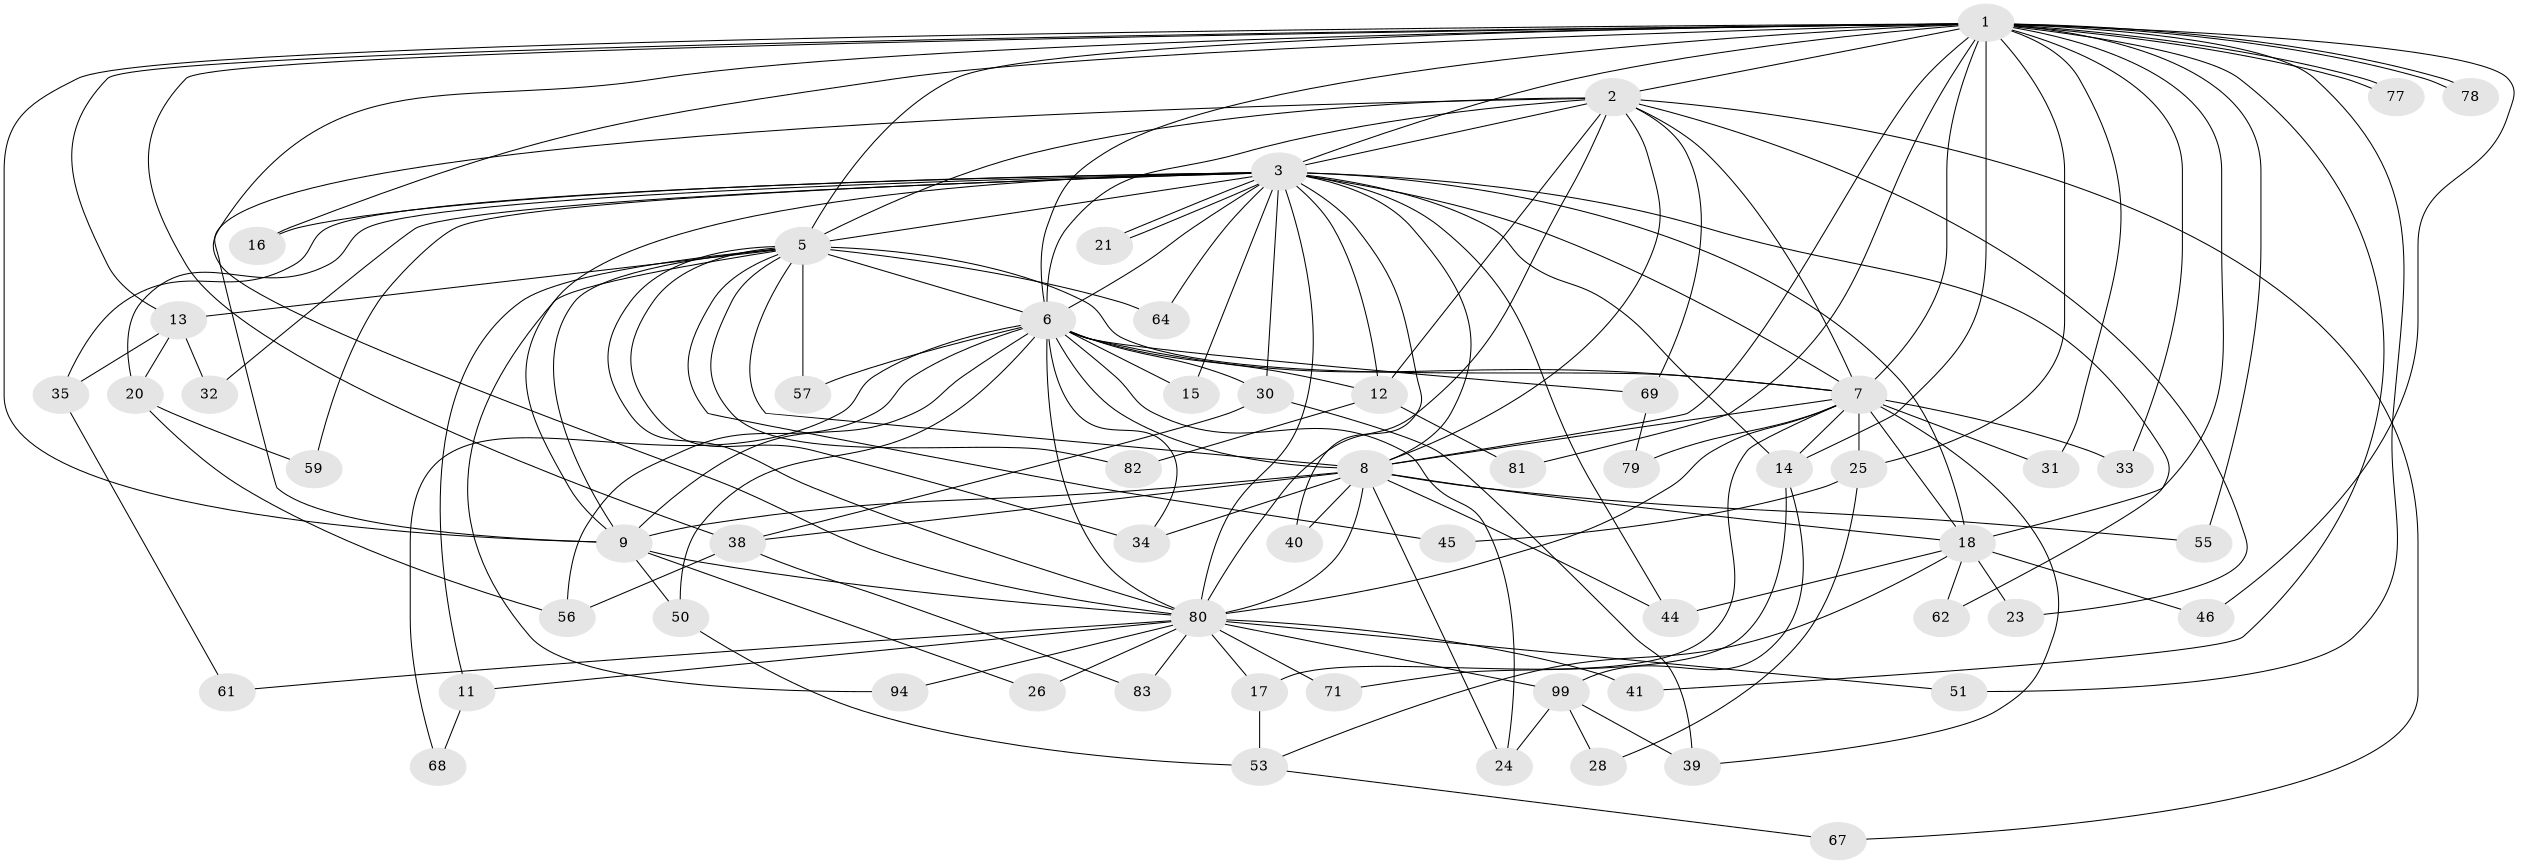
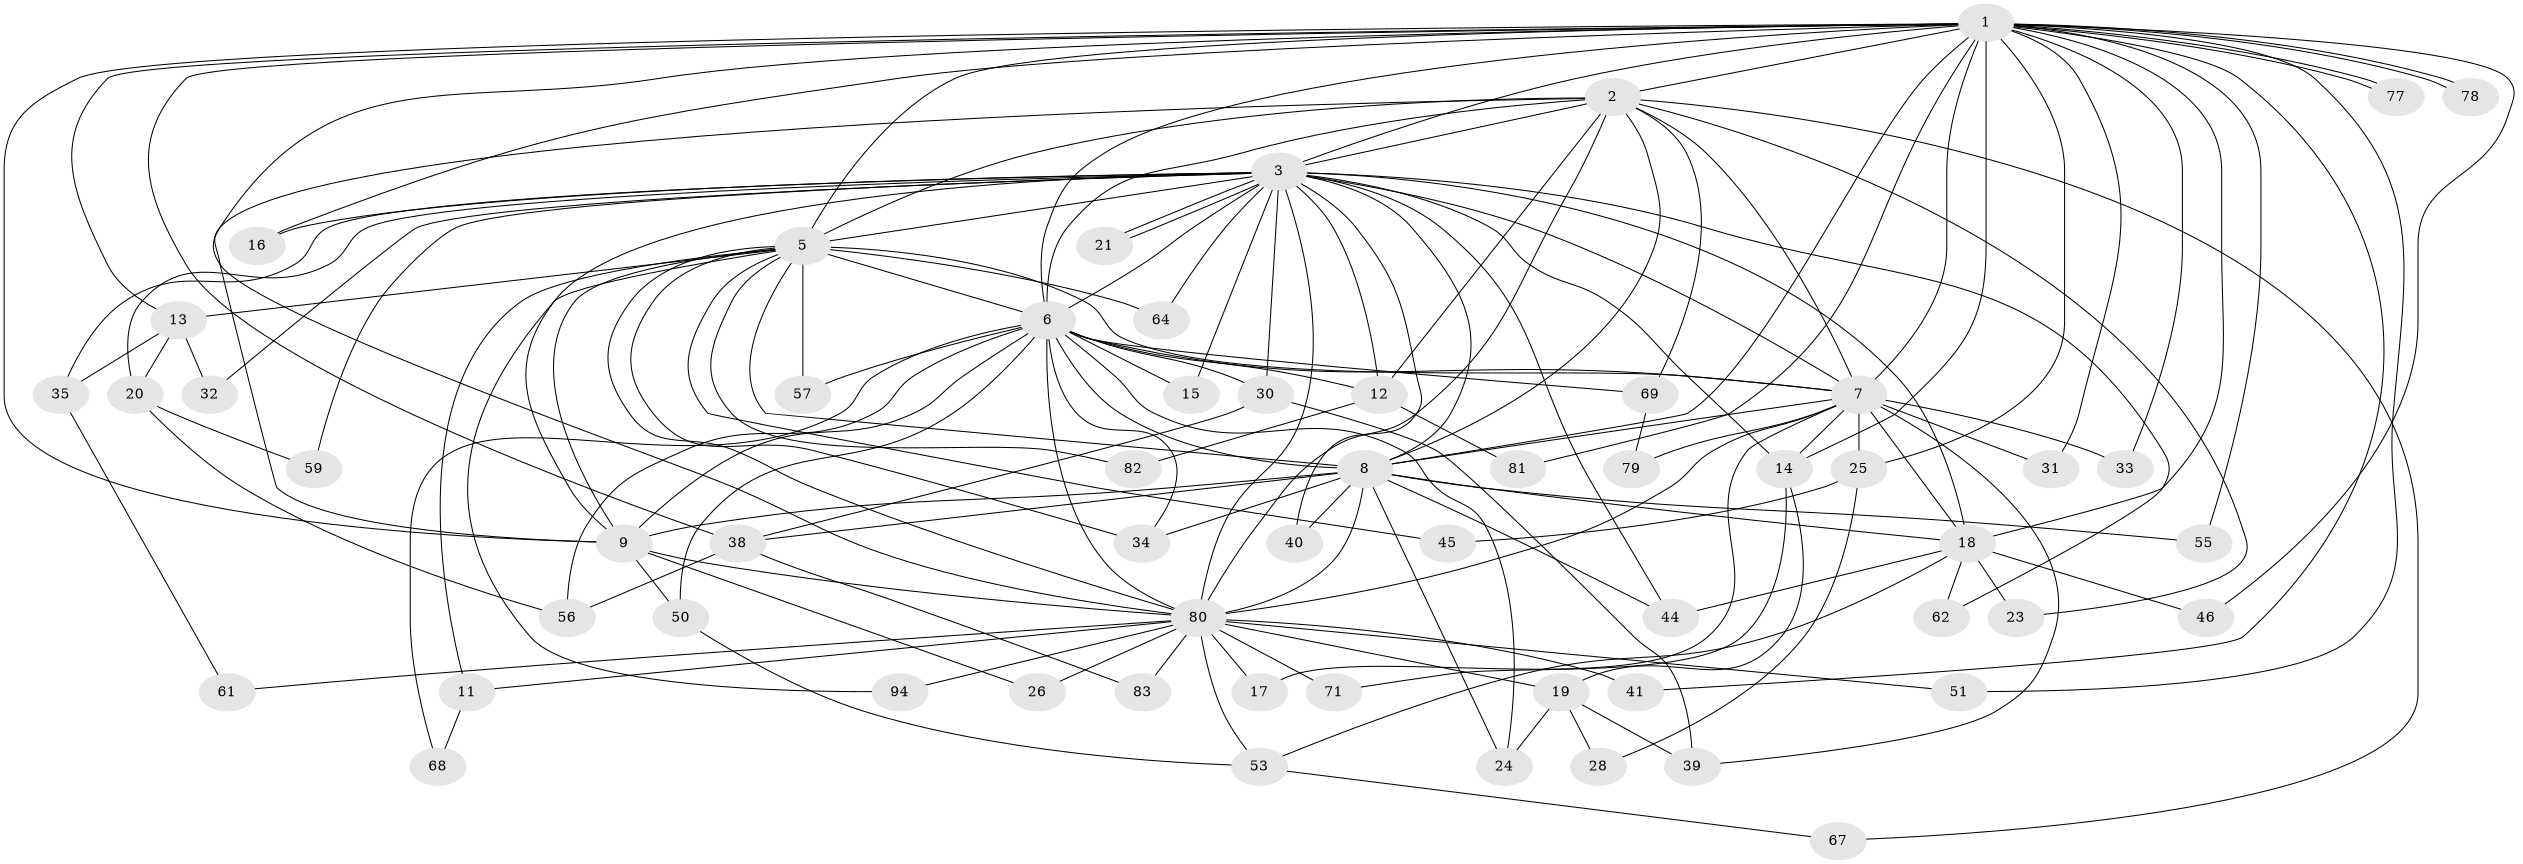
  graph {
    node [color=gray90 style=filled]
    1 [super="+52"]
    2 [super="+58"]
    3 [super="+4"]
    5 [super="+47"]
    6 [super="+37"]
    7 [super="+66"]
    8 [super="+48"]
    9 [super="+63"]
    n9 [label=80 super="+29"]
    13
    14 [super="+43"]
    16 [super="+36"]
    18 [super="+27"]
    25 [super="+42"]
    31
    33 [super="+80"]
    38 [super="+49"]
    41
    46
    51
    55
    77
    78
    81
    12 [super="+74"]
    23
    67
    69
    15
    20 [super="+22"]
    21
    30 [super="+73"]
    32
    35
    40
    44 [super="+76"]
    59
    62
    64 [super="+72"]
    11
    34 [super="+65"]
    45
    n43 [label=94]
    57
    82
    24
    50
    56 [super="+75"]
    68
    17
    39
    79
    26
-   19 [super="+70" label=99]
+   19 [super="+70"]
    53 [super="+60"]
    61
    71
    83
    28
    1 -- 2
    1 -- 3 [weight=2]
    1 -- 5
    1 -- 6
    1 -- 7
    1 -- 8
    1 -- 9 [weight=2]
    1 -- n9
    1 -- 13
    1 -- 14
    1 -- 16
    1 -- 18
    1 -- 25 [weight=2]
    1 -- 31
    1 -- 33 [weight=2]
    1 -- 38
    1 -- 41
    1 -- 46
    1 -- 51
    1 -- 55
    1 -- 77
    1 -- 77
    1 -- 78
    1 -- 78
    1 -- 81
    2 -- 3 [weight=2]
    2 -- 5
    2 -- 6 [weight=2]
    2 -- 7
    2 -- 8
    2 -- 9
    2 -- n9
    2 -- 12
    2 -- 23
    2 -- 67
    2 -- 69
    3 -- 5 [weight=3]
    3 -- 6 [weight=2]
    3 -- 7 [weight=2]
    3 -- 8 [weight=2]
    3 -- 9 [weight=2]
    3 -- n9 [weight=2]
    3 -- 14
    3 -- 16
    3 -- 18 [weight=2]
    3 -- 12
    3 -- 15
    3 -- 20 [weight=2]
    3 -- 21
    3 -- 21
    3 -- 30
    3 -- 32
    3 -- 35
    3 -- 40
    3 -- 44
    3 -- 59
    3 -- 62
    3 -- 64
    5 -- 6
    5 -- 7
    5 -- 8
    5 -- 9
    5 -- n9
    5 -- 13
    5 -- 64 [weight=2]
    5 -- 11
    5 -- 34
    5 -- 45
    5 -- n43
    5 -- 57
    5 -- 82
    6 -- 7
    6 -- 8
    6 -- 9
    6 -- n9 [weight=2]
    6 -- 12
    6 -- 69
    6 -- 15
    6 -- 30 [weight=2]
    6 -- 34
    6 -- 57
    6 -- 24
    6 -- 50
    6 -- 56
    6 -- 68
    7 -- 8
    7 -- n9
    7 -- 14
    7 -- 18
    7 -- 25
    7 -- 31
    7 -- 33
    7 -- 17
    7 -- 39
    7 -- 79
    8 -- 9
    8 -- n9 [weight=2]
    8 -- 18
    8 -- 38
    8 -- 55
    8 -- 40
    8 -- 44
    8 -- 34
    8 -- 24
    9 -- n9
    9 -- 50
    9 -- 26
    n9 -- 41
    n9 -- 51
    n9 -- 11
    n9 -- n43
    n9 -- 17
    n9 -- 26
    n9 -- 19
-   17 -- 53
+   n9 -- 53
    n9 -- 61
    n9 -- 71
    n9 -- 83
    13 -- 20
    13 -- 32
    13 -- 35
    14 -- 19
    14 -- 71
    18 -- 46
    18 -- 23
    18 -- 44
    18 -- 62
    18 -- 53
    25 -- 45
    25 -- 28
    38 -- 56
    38 -- 83
    12 -- 81
    12 -- 82
    69 -- 79
    20 -- 59
    20 -- 56
    30 -- 38
    30 -- 39
    35 -- 61
    11 -- 68
    50 -- 53
    19 -- 24
    19 -- 39
    19 -- 28
    53 -- 67
  }
